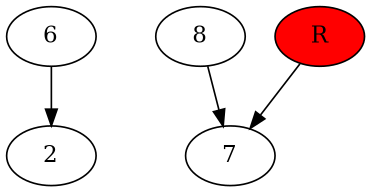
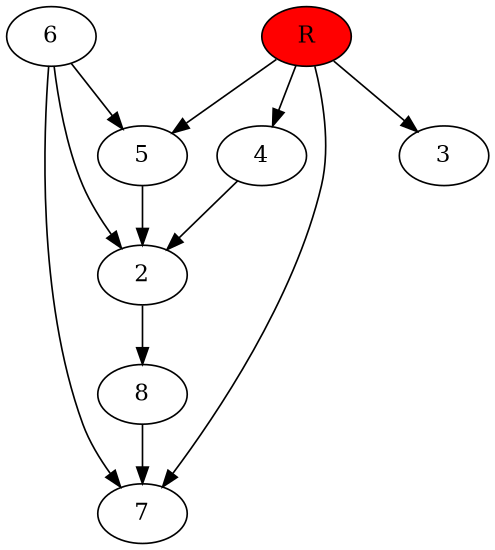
  digraph {
+   4
    2
    8
    7
+   5
    6
    R [fillcolor="#ff0000" style=filled]
+   3
+   4 -> 2
+   2 -> 8
    8 -> 7
+   5 -> 2
    6 -> 2
+   6 -> 7
+   6 -> 5
+   R -> 4
    R -> 7
+   R -> 5
+   R -> 3
  }
